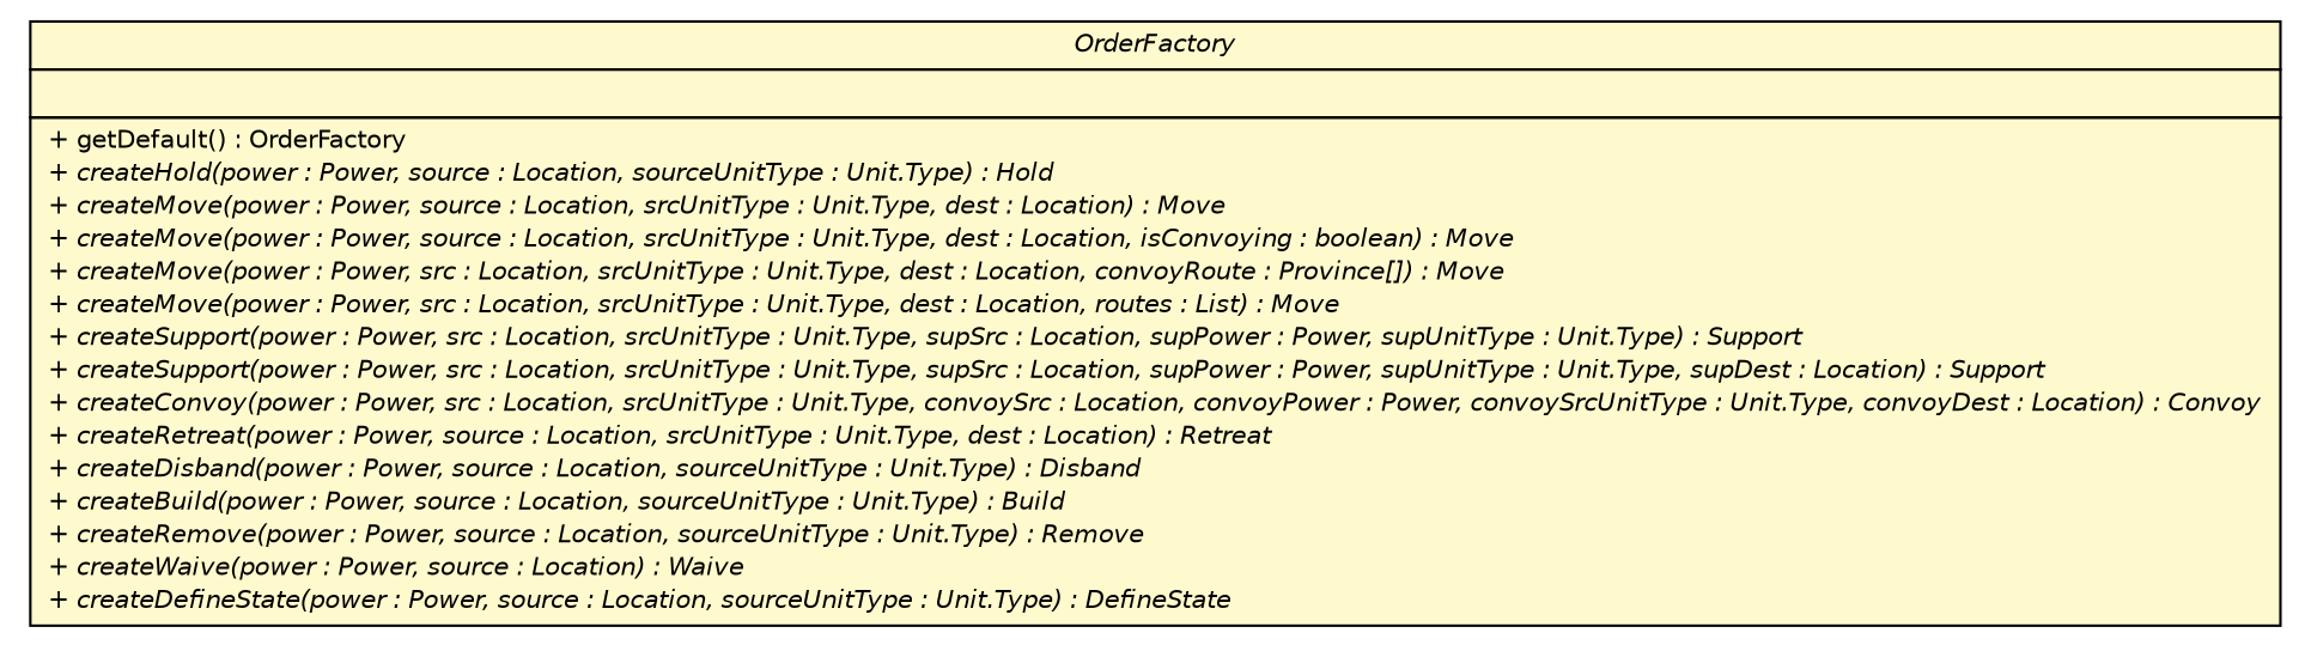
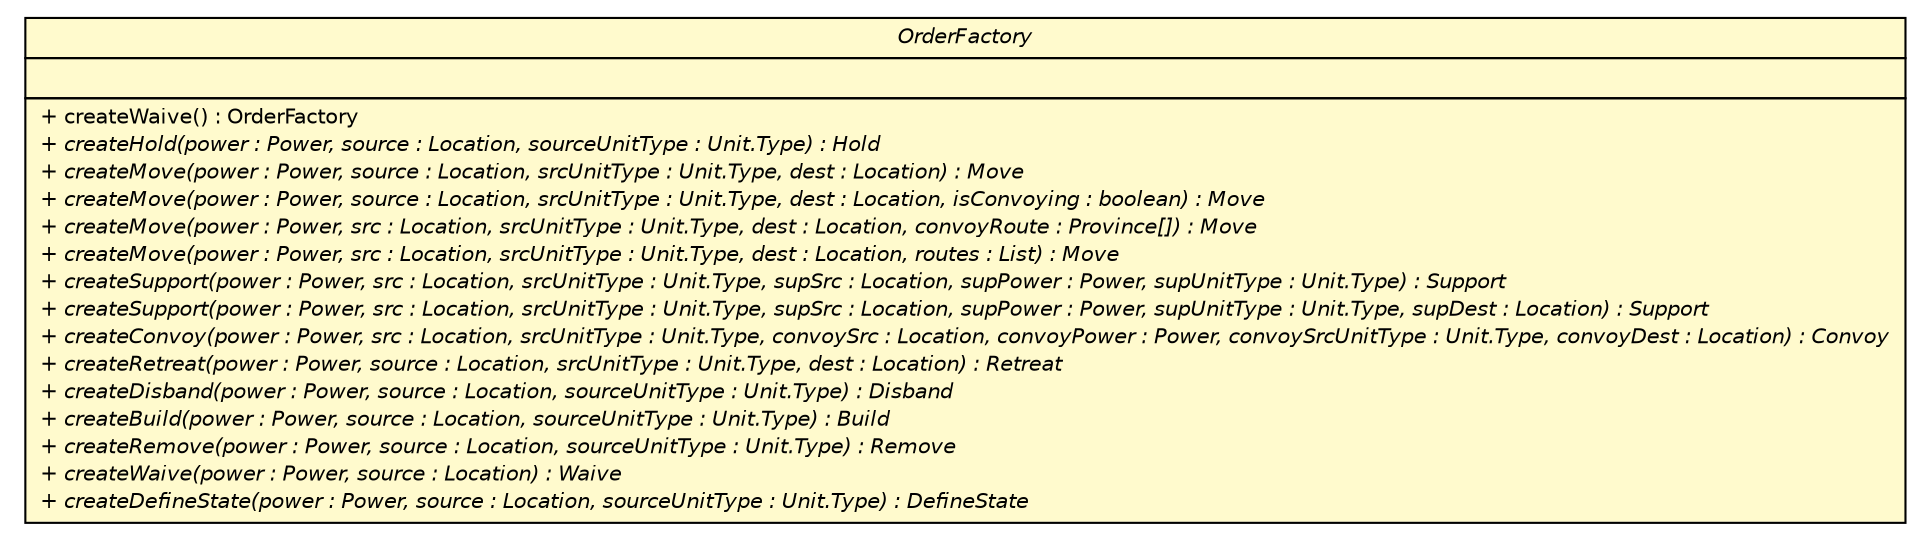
  digraph {
    nodesep=0.25
    ranksep=0.5
    rankdir=LR
-   n1 [fontcolor=black fontname=Helvetica fontsize=10.0 label=<<table title="dip.order.OrderFactory" border="0" cellborder="1" cellspacing="0" cellpadding="2" port="p" bgcolor="lemonChiffon" href="./OrderFactory.html"> 		<tr><td><table border="0" cellspacing="0" cellpadding="1"> <tr><td align="center" balign="center"><font face="Helvetica-Oblique"> OrderFactory </font></td></tr> 		</table></td></tr> 		<tr><td><table border="0" cellspacing="0" cellpadding="1"> <tr><td align="left" balign="left">  </td></tr> 		</table></td></tr> 		<tr><td><table border="0" cellspacing="0" cellpadding="1"> <tr><td align="left" balign="left"> + getDefault() : OrderFactory </td></tr> <tr><td align="left" balign="left"><font face="Helvetica-Oblique" point-size="10.0"> + createHold(power : Power, source : Location, sourceUnitType : Unit.Type) : Hold </font></td></tr> <tr><td align="left" balign="left"><font face="Helvetica-Oblique" point-size="10.0"> + createMove(power : Power, source : Location, srcUnitType : Unit.Type, dest : Location) : Move </font></td></tr> <tr><td align="left" balign="left"><font face="Helvetica-Oblique" point-size="10.0"> + createMove(power : Power, source : Location, srcUnitType : Unit.Type, dest : Location, isConvoying : boolean) : Move </font></td></tr> <tr><td align="left" balign="left"><font face="Helvetica-Oblique" point-size="10.0"> + createMove(power : Power, src : Location, srcUnitType : Unit.Type, dest : Location, convoyRoute : Province[]) : Move </font></td></tr> <tr><td align="left" balign="left"><font face="Helvetica-Oblique" point-size="10.0"> + createMove(power : Power, src : Location, srcUnitType : Unit.Type, dest : Location, routes : List) : Move </font></td></tr> <tr><td align="left" balign="left"><font face="Helvetica-Oblique" point-size="10.0"> + createSupport(power : Power, src : Location, srcUnitType : Unit.Type, supSrc : Location, supPower : Power, supUnitType : Unit.Type) : Support </font></td></tr> <tr><td align="left" balign="left"><font face="Helvetica-Oblique" point-size="10.0"> + createSupport(power : Power, src : Location, srcUnitType : Unit.Type, supSrc : Location, supPower : Power, supUnitType : Unit.Type, supDest : Location) : Support </font></td></tr> <tr><td align="left" balign="left"><font face="Helvetica-Oblique" point-size="10.0"> + createConvoy(power : Power, src : Location, srcUnitType : Unit.Type, convoySrc : Location, convoyPower : Power, convoySrcUnitType : Unit.Type, convoyDest : Location) : Convoy </font></td></tr> <tr><td align="left" balign="left"><font face="Helvetica-Oblique" point-size="10.0"> + createRetreat(power : Power, source : Location, srcUnitType : Unit.Type, dest : Location) : Retreat </font></td></tr> <tr><td align="left" balign="left"><font face="Helvetica-Oblique" point-size="10.0"> + createDisband(power : Power, source : Location, sourceUnitType : Unit.Type) : Disband </font></td></tr> <tr><td align="left" balign="left"><font face="Helvetica-Oblique" point-size="10.0"> + createBuild(power : Power, source : Location, sourceUnitType : Unit.Type) : Build </font></td></tr> <tr><td align="left" balign="left"><font face="Helvetica-Oblique" point-size="10.0"> + createRemove(power : Power, source : Location, sourceUnitType : Unit.Type) : Remove </font></td></tr> <tr><td align="left" balign="left"><font face="Helvetica-Oblique" point-size="10.0"> + createWaive(power : Power, source : Location) : Waive </font></td></tr> <tr><td align="left" balign="left"><font face="Helvetica-Oblique" point-size="10.0"> + createDefineState(power : Power, source : Location, sourceUnitType : Unit.Type) : DefineState </font></td></tr> 		</table></td></tr> 		</table>> shape=plaintext]
+   n1 [fontcolor=black fontname=Helvetica fontsize=10.0 label=<<table title="dip.order.OrderFactory" border="0" cellborder="1" cellspacing="0" cellpadding="2" port="p" bgcolor="lemonChiffon" href="./OrderFactory.html"> 		<tr><td><table border="0" cellspacing="0" cellpadding="1"> <tr><td align="center" balign="center"><font face="Helvetica-Oblique"> OrderFactory </font></td></tr> 		</table></td></tr> 		<tr><td><table border="0" cellspacing="0" cellpadding="1"> <tr><td align="left" balign="left">  </td></tr> 		</table></td></tr> 		<tr><td><table border="0" cellspacing="0" cellpadding="1"> <tr><td align="left" balign="left"> + createWaive() : OrderFactory </td></tr> <tr><td align="left" balign="left"><font face="Helvetica-Oblique" point-size="10.0"> + createHold(power : Power, source : Location, sourceUnitType : Unit.Type) : Hold </font></td></tr> <tr><td align="left" balign="left"><font face="Helvetica-Oblique" point-size="10.0"> + createMove(power : Power, source : Location, srcUnitType : Unit.Type, dest : Location) : Move </font></td></tr> <tr><td align="left" balign="left"><font face="Helvetica-Oblique" point-size="10.0"> + createMove(power : Power, source : Location, srcUnitType : Unit.Type, dest : Location, isConvoying : boolean) : Move </font></td></tr> <tr><td align="left" balign="left"><font face="Helvetica-Oblique" point-size="10.0"> + createMove(power : Power, src : Location, srcUnitType : Unit.Type, dest : Location, convoyRoute : Province[]) : Move </font></td></tr> <tr><td align="left" balign="left"><font face="Helvetica-Oblique" point-size="10.0"> + createMove(power : Power, src : Location, srcUnitType : Unit.Type, dest : Location, routes : List) : Move </font></td></tr> <tr><td align="left" balign="left"><font face="Helvetica-Oblique" point-size="10.0"> + createSupport(power : Power, src : Location, srcUnitType : Unit.Type, supSrc : Location, supPower : Power, supUnitType : Unit.Type) : Support </font></td></tr> <tr><td align="left" balign="left"><font face="Helvetica-Oblique" point-size="10.0"> + createSupport(power : Power, src : Location, srcUnitType : Unit.Type, supSrc : Location, supPower : Power, supUnitType : Unit.Type, supDest : Location) : Support </font></td></tr> <tr><td align="left" balign="left"><font face="Helvetica-Oblique" point-size="10.0"> + createConvoy(power : Power, src : Location, srcUnitType : Unit.Type, convoySrc : Location, convoyPower : Power, convoySrcUnitType : Unit.Type, convoyDest : Location) : Convoy </font></td></tr> <tr><td align="left" balign="left"><font face="Helvetica-Oblique" point-size="10.0"> + createRetreat(power : Power, source : Location, srcUnitType : Unit.Type, dest : Location) : Retreat </font></td></tr> <tr><td align="left" balign="left"><font face="Helvetica-Oblique" point-size="10.0"> + createDisband(power : Power, source : Location, sourceUnitType : Unit.Type) : Disband </font></td></tr> <tr><td align="left" balign="left"><font face="Helvetica-Oblique" point-size="10.0"> + createBuild(power : Power, source : Location, sourceUnitType : Unit.Type) : Build </font></td></tr> <tr><td align="left" balign="left"><font face="Helvetica-Oblique" point-size="10.0"> + createRemove(power : Power, source : Location, sourceUnitType : Unit.Type) : Remove </font></td></tr> <tr><td align="left" balign="left"><font face="Helvetica-Oblique" point-size="10.0"> + createWaive(power : Power, source : Location) : Waive </font></td></tr> <tr><td align="left" balign="left"><font face="Helvetica-Oblique" point-size="10.0"> + createDefineState(power : Power, source : Location, sourceUnitType : Unit.Type) : DefineState </font></td></tr> 		</table></td></tr> 		</table>> shape=plaintext]
  }
